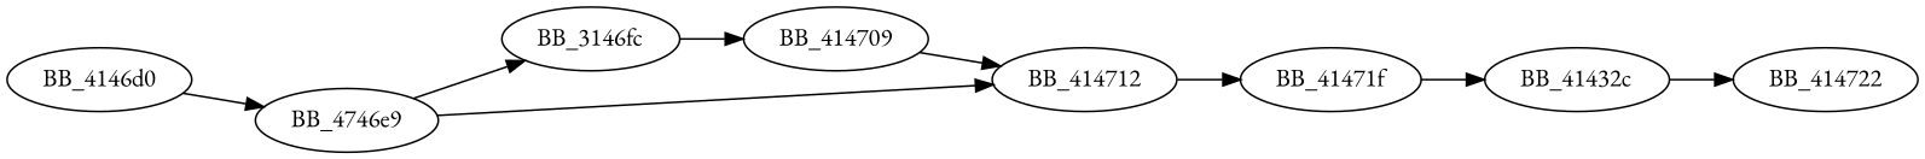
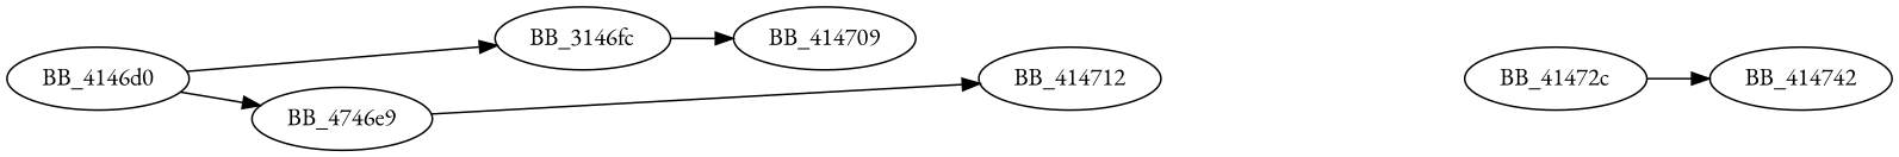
  digraph {
    fontname="EB Garamond"
    rankdir=LR
    node [fontname="EB Garamond"]
    edge [fontname="EB Garamond"]
    n1 [label=BB_4746e9]
    BB_4146d0
    n3 [label=BB_3146fc]
    BB_414712
    BB_414709
-   BB_41471f
-   BB_41472c [label=BB_41432c]
-   BB_414742 [label=BB_414722]
-   n1 -> n3
+   BB_41472c
+   BB_414742
+   BB_4146d0 -> n3
    n1 -> BB_414712
    BB_4146d0 -> n1
    n3 -> BB_414709
-   BB_414712 -> BB_41471f
-   BB_414709 -> BB_414712
-   BB_41471f -> BB_41472c
    BB_41472c -> BB_414742
  }
